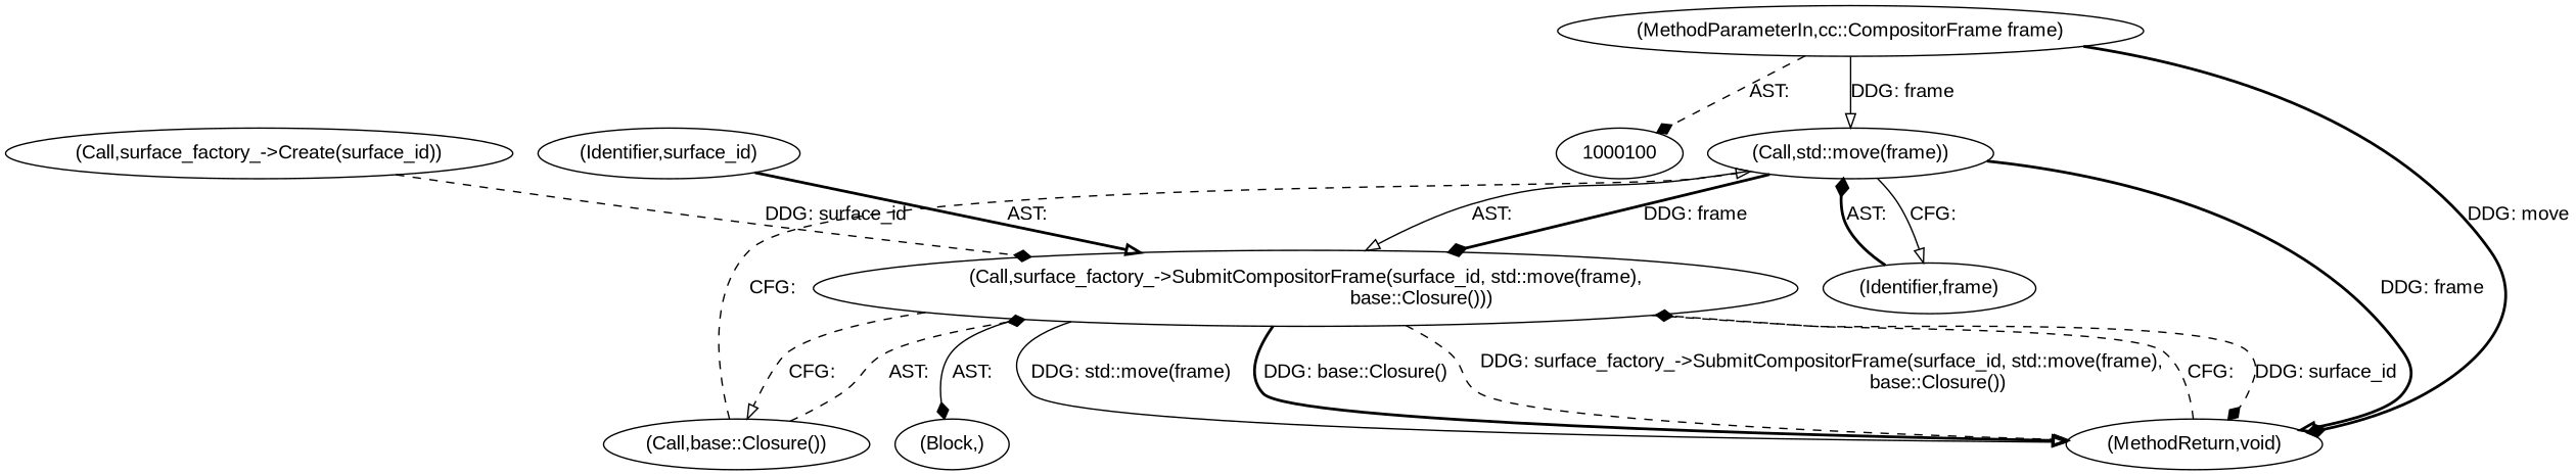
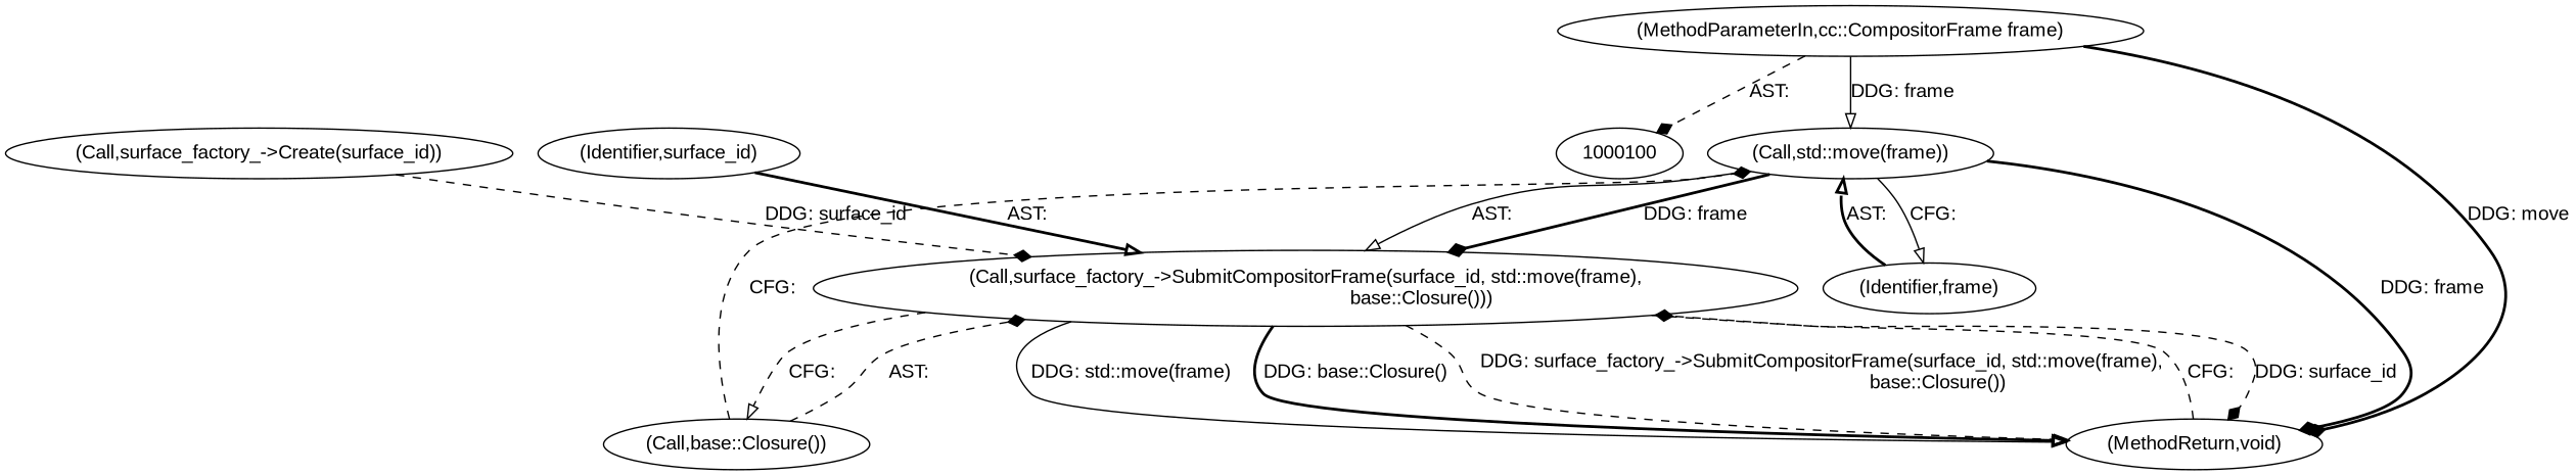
  digraph {
    fontname="Liberation Sans"
    node [fontname="Liberation Sans"]
    edge [arrowhead=onormal fontname="Liberation Sans" style=dashed]
    n1 [label="(Call,std::move(frame))"]
    n2 [label="(Call,surface_factory_->SubmitCompositorFrame(surface_id, std::move(frame),\n                                            base::Closure()))"]
    n3 [label="(Identifier,frame)"]
    n4 [label="(MethodReturn,void)"]
    n5 [label="(Call,base::Closure())"]
-   n6 [label="(Block,)"]
    n7 [label="(MethodParameterIn,cc::CompositorFrame frame)"]
    1000100
    n9 [label="(Call,surface_factory_->Create(surface_id))"]
    n10 [label="(Identifier,surface_id)"]
    n1 -> n2 [label="AST: " style=solid]
    n1 -> n2 [arrowhead=diamond label="DDG: frame" style=bold]
    n1 -> n3 [label="CFG: " style=solid]
-   n1 -> n4 [label="DDG: frame" style=bold]
+   n1 -> n4 [arrowhead=diamond label="DDG: frame" style=bold]
    n2 -> n4 [arrowhead=diamond label="DDG: surface_id"]
    n2 -> n4 [label="DDG: std::move(frame)" style=solid]
    n2 -> n4 [label="DDG: base::Closure()" style=bold]
    n2 -> n4 [label="DDG: surface_factory_->SubmitCompositorFrame(surface_id, std::move(frame),\n                                            base::Closure())"]
    n2 -> n5 [label="CFG: "]
-   n2 -> n6 [arrowhead=diamond label="AST: " style=solid]
-   n3 -> n1 [arrowhead=diamond label="AST: " style=bold]
+   n3 -> n1 [label="AST: " style=bold]
    n4 -> n2 [arrowhead=diamond label="CFG: "]
-   n5 -> n1 [label="CFG: "]
+   n5 -> n1 [arrowhead=diamond label="CFG: "]
    n5 -> n2 [arrowhead=diamond label="AST: "]
    n7 -> n1 [label="DDG: frame" style=solid]
    n7 -> n4 [arrowhead=diamond label="DDG: move" style=bold]
    n7 -> 1000100 [arrowhead=diamond label="AST: "]
    n9 -> n2 [arrowhead=diamond label="DDG: surface_id"]
    n10 -> n2 [label="AST: " style=bold]
  }
